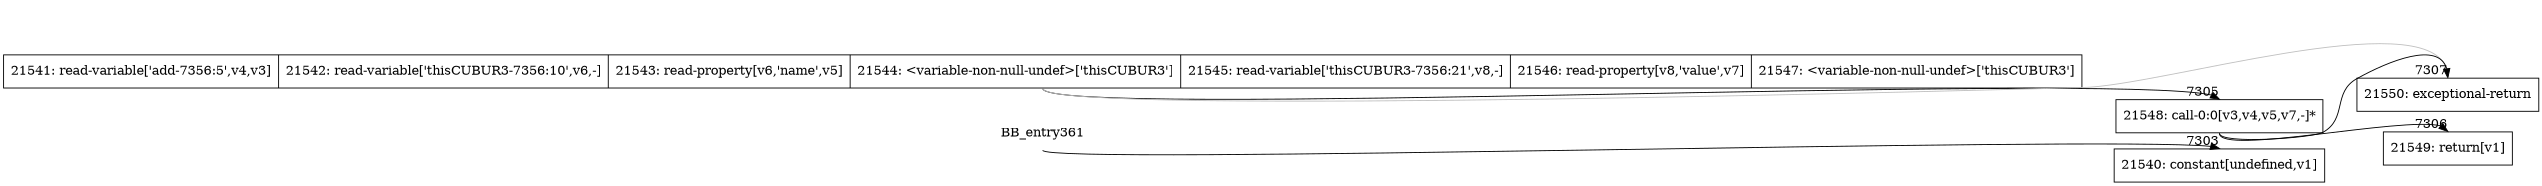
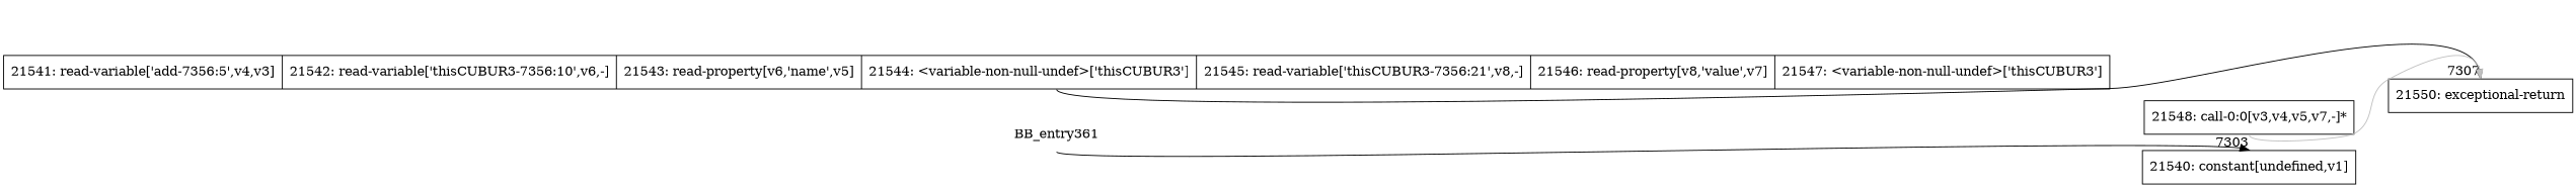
  digraph {
    rankdir=LR
    node [shape=record]
    edge [headport=n tailport=s]
    n1 [label=BB_entry361 shape=none]
    n2 [label="{21540: constant[undefined,v1]}"]
    n3 [label="{21541: read-variable['add-7356:5',v4,v3]|21542: read-variable['thisCUBUR3-7356:10',v6,-]|21543: read-property[v6,'name',v5]|21544: \<variable-non-null-undef\>['thisCUBUR3']|21545: read-variable['thisCUBUR3-7356:21',v8,-]|21546: read-property[v8,'value',v7]|21547: \<variable-non-null-undef\>['thisCUBUR3']}"]
    n4 [label="{21548: call-0:0[v3,v4,v5,v7,-]*}"]
    n5 [label="{21550: exceptional-return}"]
-   n6 [label="{21549: return[v1]}"]
    n1 -> n2 [headlabel="    7303"]
-   n3 -> n4 [headlabel="      7305"]
-   n3 -> n5 [color=gray headlabel="      7307"]
-   n4 -> n5 [color=black]
-   n4 -> n6 [headlabel="      7306"]
+   n3 -> n5 [color=black headlabel="      7307"]
+   n4 -> n5 [color=gray]
  }
